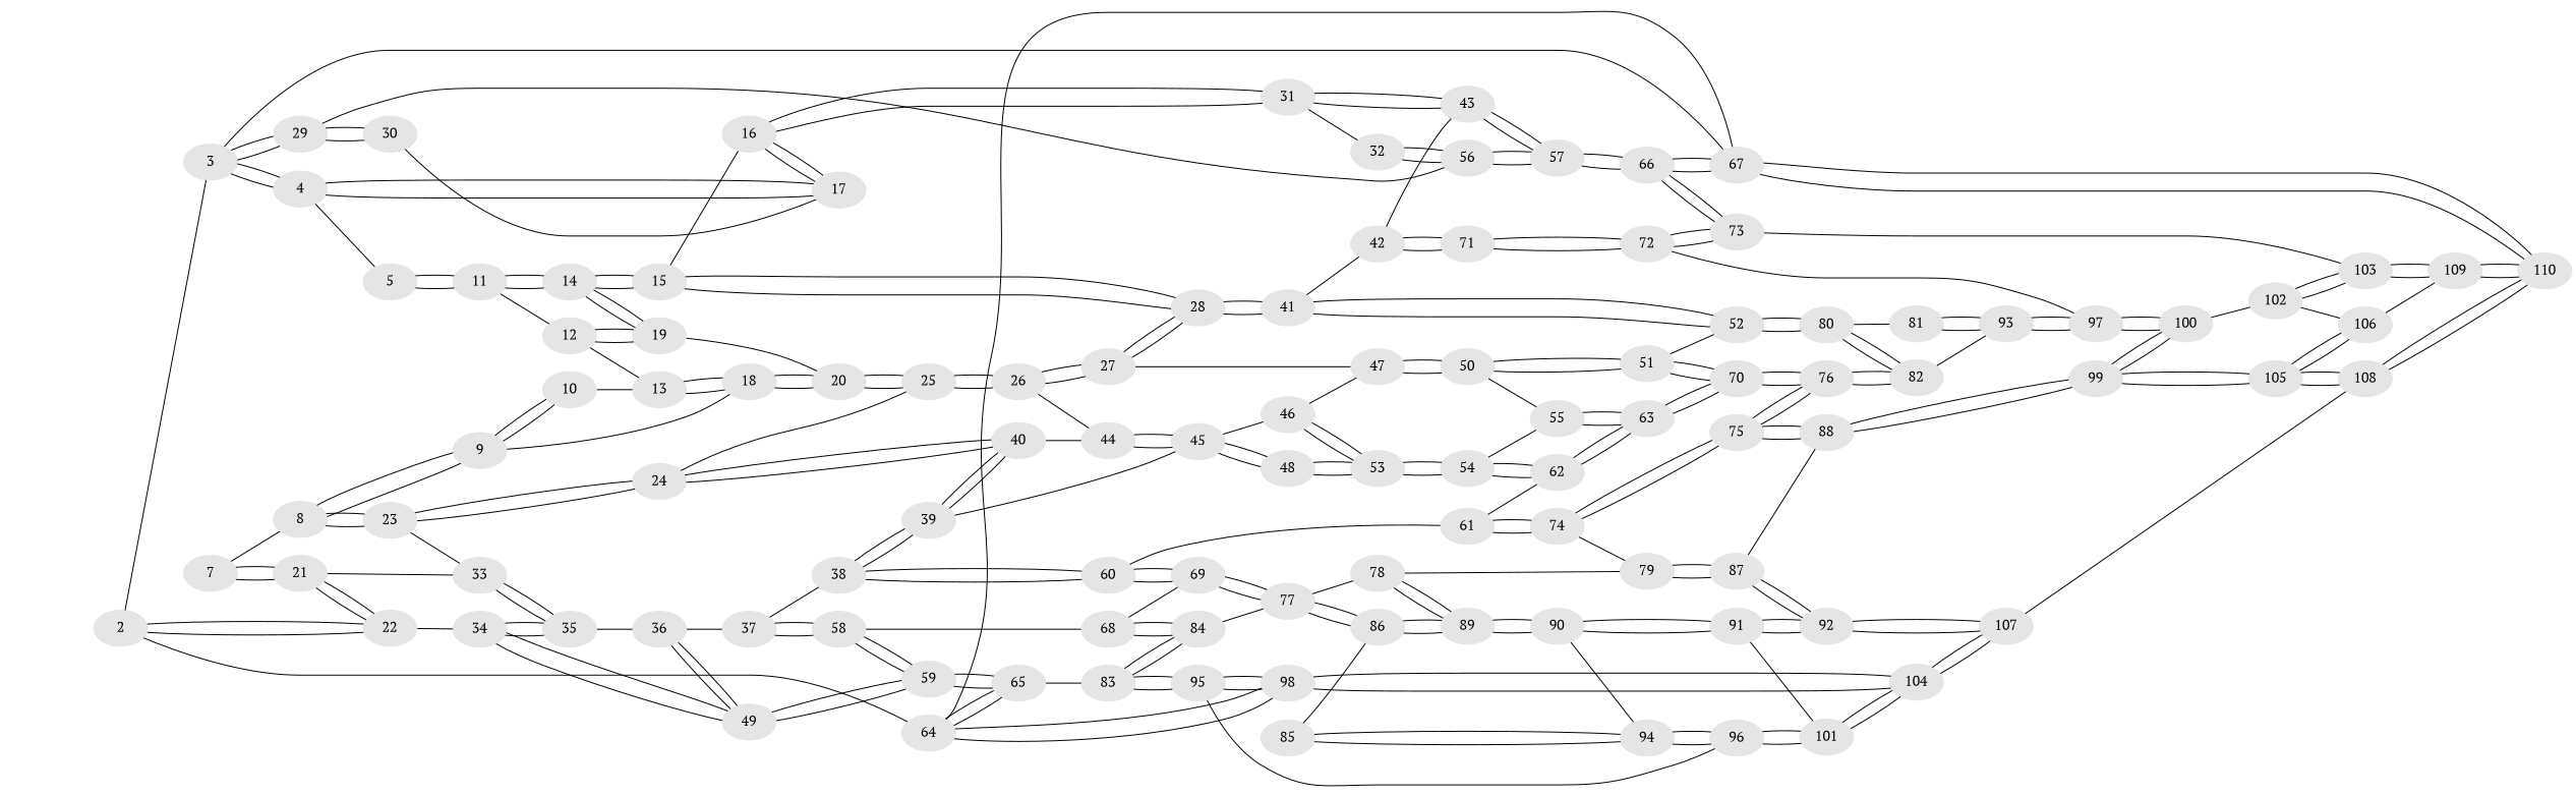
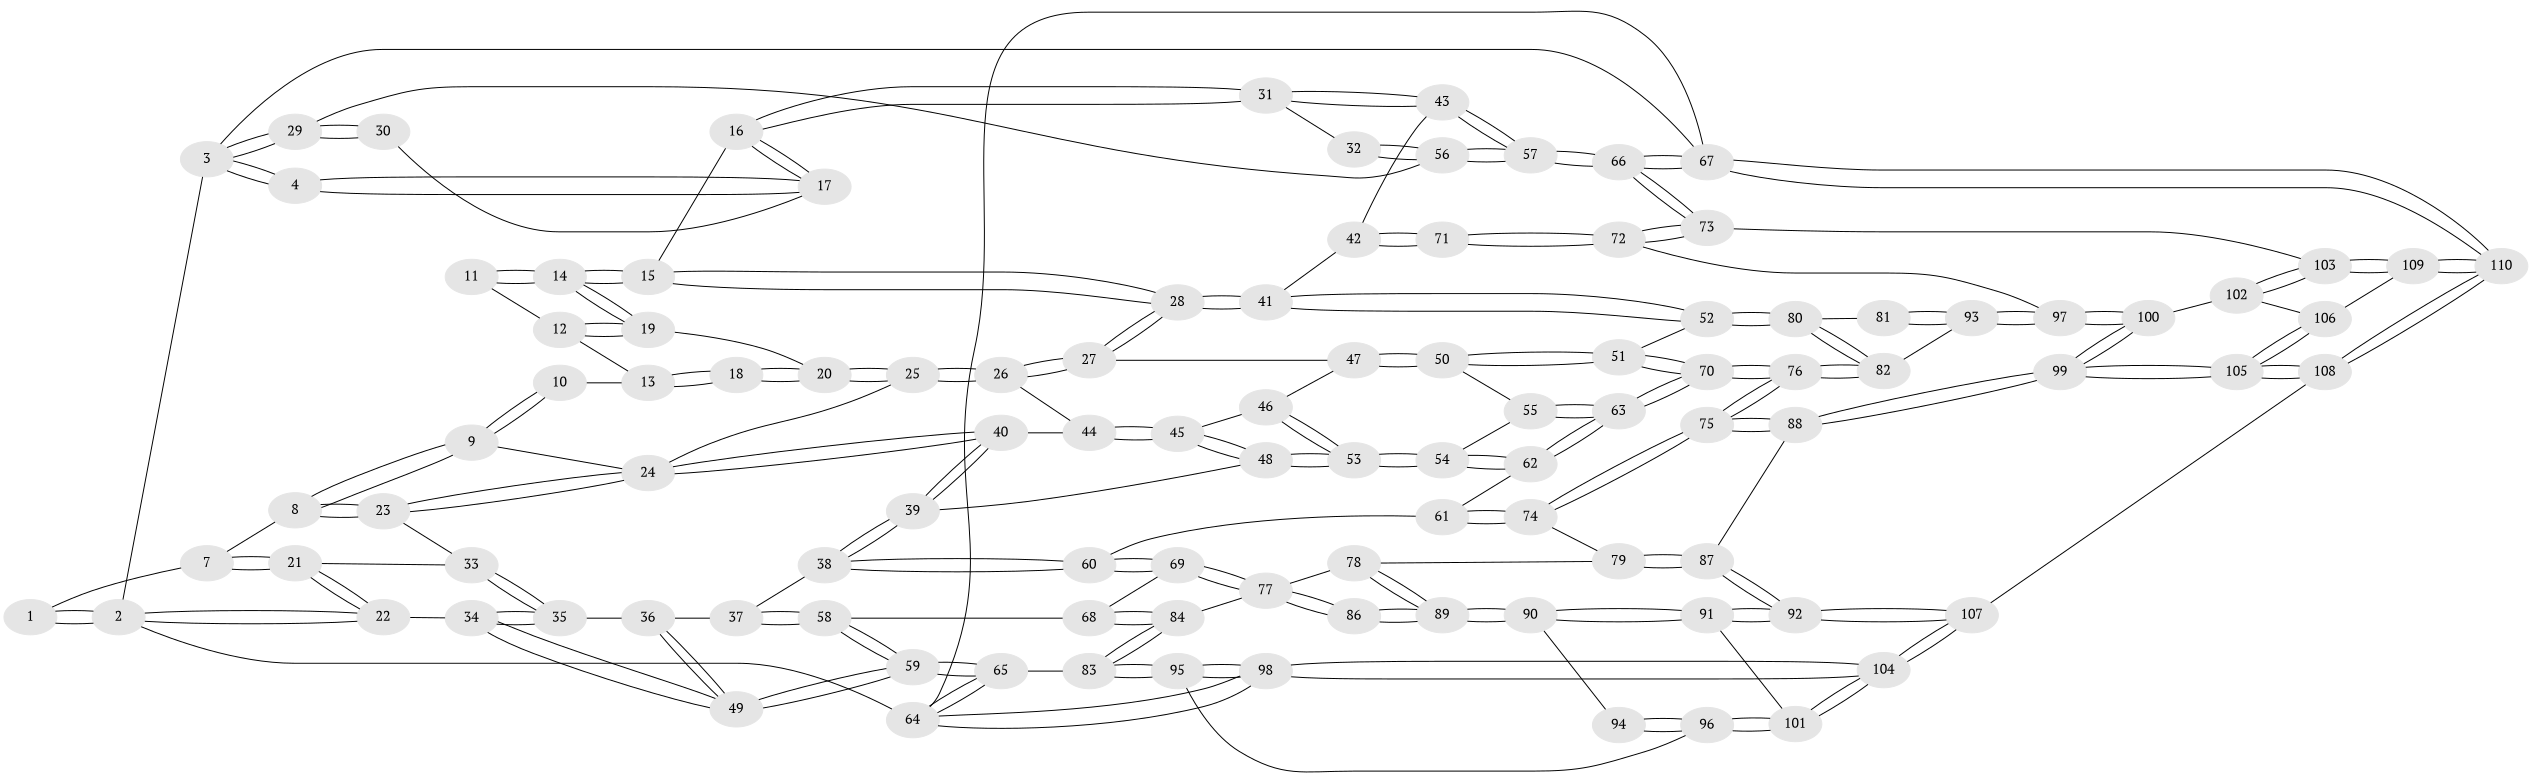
  graph {
    fontname="PT Serif"
    rankdir=LR
    node [color=gray90 fontname="PT Serif" style=filled]
    edge [fontname="PT Serif"]
+   1
    2
    7
    3
    22
    64
    8
    21
    4
    29
    67
    34
    65
    98
-   5
    17
    30
    56
    110
    11
    12
    14
    10
    13
    9
    23
    33
    18
    24
    20
    19
    15
    16
    28
    31
    41
    32
    43
    25
    26
    35
    49
    40
    44
    27
    47
    45
    50
    42
    52
    57
    36
    59
    37
    38
    58
    39
    60
    68
    48
    61
    69
    53
    71
    80
    72
    66
    46
    54
    51
    55
    70
    63
    76
    81
    82
    62
    73
    84
    83
    74
    77
    75
    79
    104
    95
    103
    78
    86
    97
    93
    100
    109
    88
    87
    99
    89
    90
    92
    96
-   85
    94
    107
    105
    91
    101
    108
    102
    106
+   1 -- 2
+   1 -- 2
+   1 -- 7
    2 -- 3
    2 -- 22
    2 -- 22
    2 -- 64
    7 -- 8
    7 -- 21
    7 -- 21
    3 -- 4
    3 -- 4
    3 -- 29
    3 -- 29
    3 -- 67
    22 -- 34
    64 -- 67
    64 -- 65
    64 -- 65
    64 -- 98
    64 -- 98
    8 -- 9
    8 -- 9
    8 -- 23
    8 -- 23
    21 -- 22
    21 -- 22
    21 -- 33
-   4 -- 5
    4 -- 17
    4 -- 17
    29 -- 30
    29 -- 30
    29 -- 56
    67 -- 110
    67 -- 110
    34 -- 35
    34 -- 35
    34 -- 49
    34 -- 49
    65 -- 83
    98 -- 104
    98 -- 104
-   5 -- 11
-   5 -- 11
    30 -- 17
    56 -- 57
    56 -- 57
    11 -- 12
    11 -- 14
    11 -- 14
    12 -- 13
    12 -- 19
    12 -- 19
    14 -- 19
    14 -- 19
    14 -- 15
    14 -- 15
    10 -- 13
    13 -- 18
    13 -- 18
    9 -- 10
    9 -- 10
-   9 -- 18
+   9 -- 24
    23 -- 33
    23 -- 24
    23 -- 24
    33 -- 35
    33 -- 35
    18 -- 20
    18 -- 20
    24 -- 25
    24 -- 40
    24 -- 40
    20 -- 25
    20 -- 25
    19 -- 20
    15 -- 16
    15 -- 28
    15 -- 28
    16 -- 17
    16 -- 17
    16 -- 31
    16 -- 31
    28 -- 41
    28 -- 41
    31 -- 32
    31 -- 43
    31 -- 43
    41 -- 42
    41 -- 52
    41 -- 52
    32 -- 56
    32 -- 56
    43 -- 57
    43 -- 57
    25 -- 26
    25 -- 26
    26 -- 44
    26 -- 27
    26 -- 27
    35 -- 36
    49 -- 59
    49 -- 59
    40 -- 44
    44 -- 45
    44 -- 45
    27 -- 28
    27 -- 28
    27 -- 47
    47 -- 50
    47 -- 50
    45 -- 48
    45 -- 48
    45 -- 46
    50 -- 51
    50 -- 51
    50 -- 55
    42 -- 43
    42 -- 71
    42 -- 71
    52 -- 80
    52 -- 80
    57 -- 66
    57 -- 66
    36 -- 49
    36 -- 49
    36 -- 37
    59 -- 65
    59 -- 65
    37 -- 38
    37 -- 58
    37 -- 58
    38 -- 39
    38 -- 39
    38 -- 60
    38 -- 60
    58 -- 59
    58 -- 59
    58 -- 68
    39 -- 40
    39 -- 40
-   39 -- 45
+   39 -- 48
    60 -- 61
    60 -- 69
    60 -- 69
    68 -- 69
    68 -- 84
    68 -- 84
    48 -- 53
    48 -- 53
    61 -- 62
    61 -- 74
    61 -- 74
    69 -- 77
    69 -- 77
    53 -- 54
    53 -- 54
    71 -- 72
    71 -- 72
    80 -- 81
    80 -- 82
    80 -- 82
    72 -- 73
    72 -- 73
    72 -- 97
    66 -- 67
    66 -- 67
    66 -- 73
    66 -- 73
    46 -- 47
    46 -- 53
    46 -- 53
    54 -- 55
    54 -- 62
    54 -- 62
    51 -- 52
    51 -- 70
    51 -- 70
    55 -- 63
    55 -- 63
    70 -- 76
    70 -- 76
    63 -- 70
    63 -- 70
    76 -- 82
    76 -- 82
    81 -- 93
    81 -- 93
    82 -- 93
    62 -- 63
    62 -- 63
    73 -- 103
    84 -- 77
    83 -- 84
    83 -- 84
    83 -- 95
    83 -- 95
    74 -- 75
    74 -- 75
    74 -- 79
    77 -- 78
    77 -- 86
    77 -- 86
    75 -- 76
    75 -- 76
    75 -- 88
    75 -- 88
    79 -- 87
    79 -- 87
    104 -- 107
    104 -- 107
    95 -- 98
    95 -- 98
    95 -- 96
    103 -- 109
    103 -- 109
    78 -- 79
    78 -- 89
    78 -- 89
    86 -- 89
    86 -- 89
    97 -- 100
    97 -- 100
    93 -- 97
    93 -- 97
    100 -- 102
    109 -- 110
    109 -- 110
    88 -- 99
    88 -- 99
    87 -- 88
    87 -- 92
    87 -- 92
    99 -- 100
    99 -- 100
    99 -- 105
    99 -- 105
    89 -- 90
    89 -- 90
    90 -- 94
    90 -- 91
    90 -- 91
    92 -- 107
    92 -- 107
    96 -- 101
    96 -- 101
-   85 -- 86
-   85 -- 94
-   85 -- 94
    94 -- 96
    94 -- 96
    107 -- 108
    105 -- 108
    105 -- 108
    105 -- 106
    105 -- 106
    91 -- 92
    91 -- 92
    91 -- 101
    101 -- 104
    101 -- 104
    108 -- 110
    108 -- 110
    102 -- 103
    102 -- 103
    102 -- 106
    106 -- 109
  }
